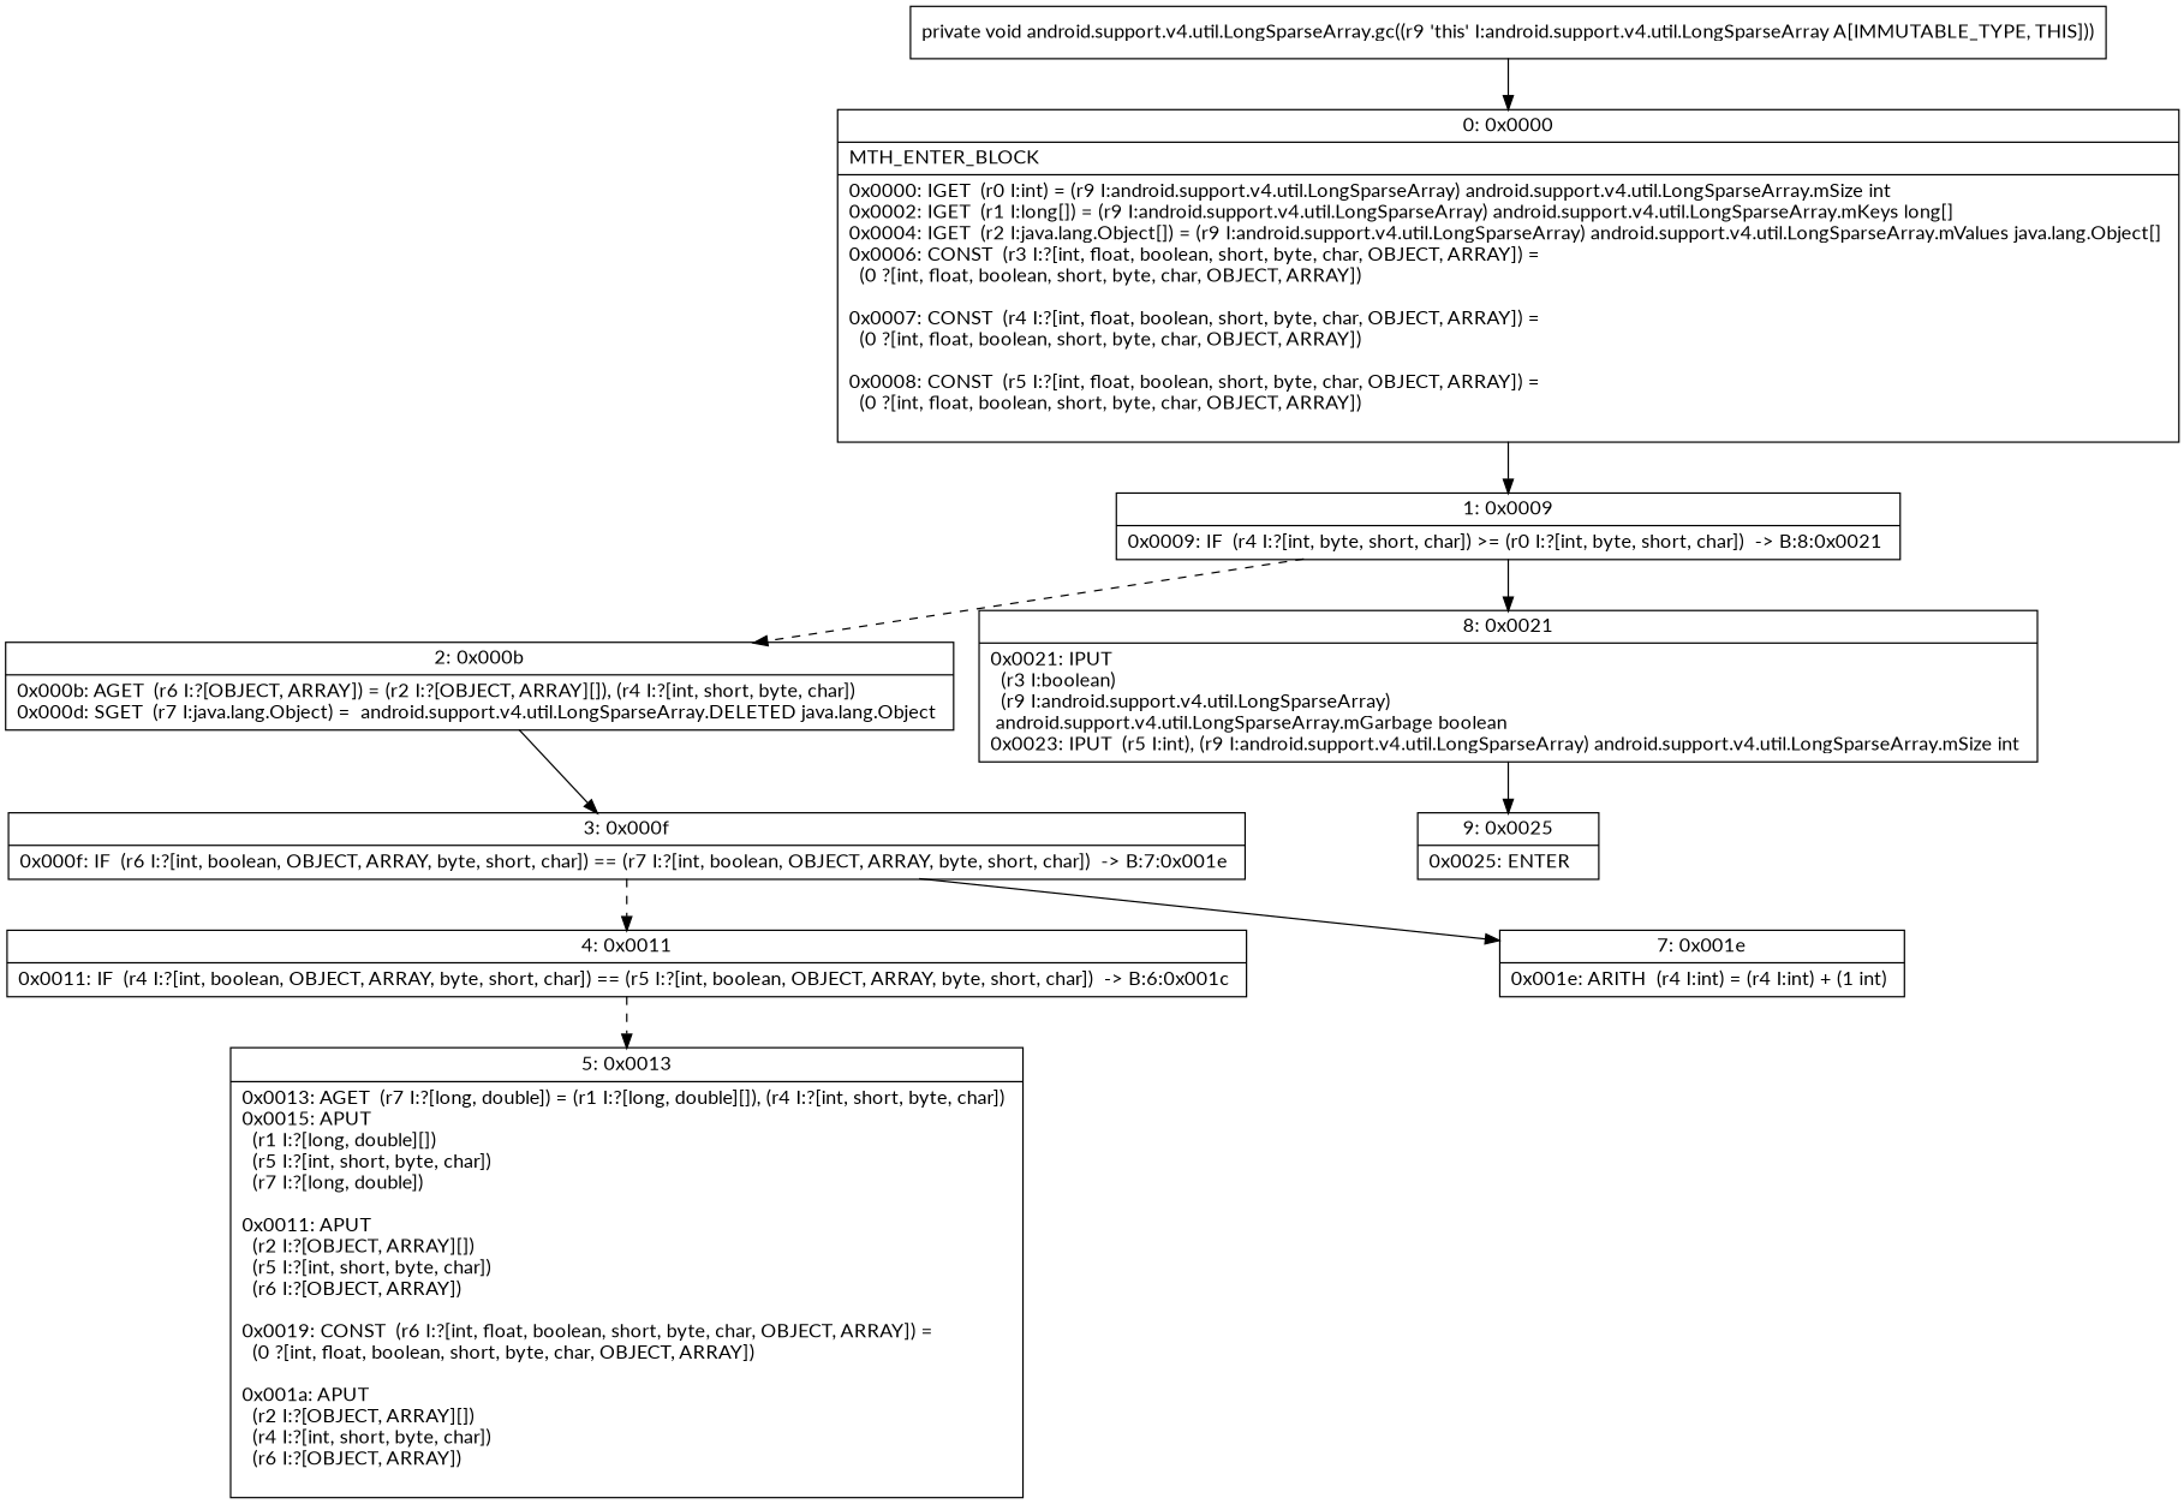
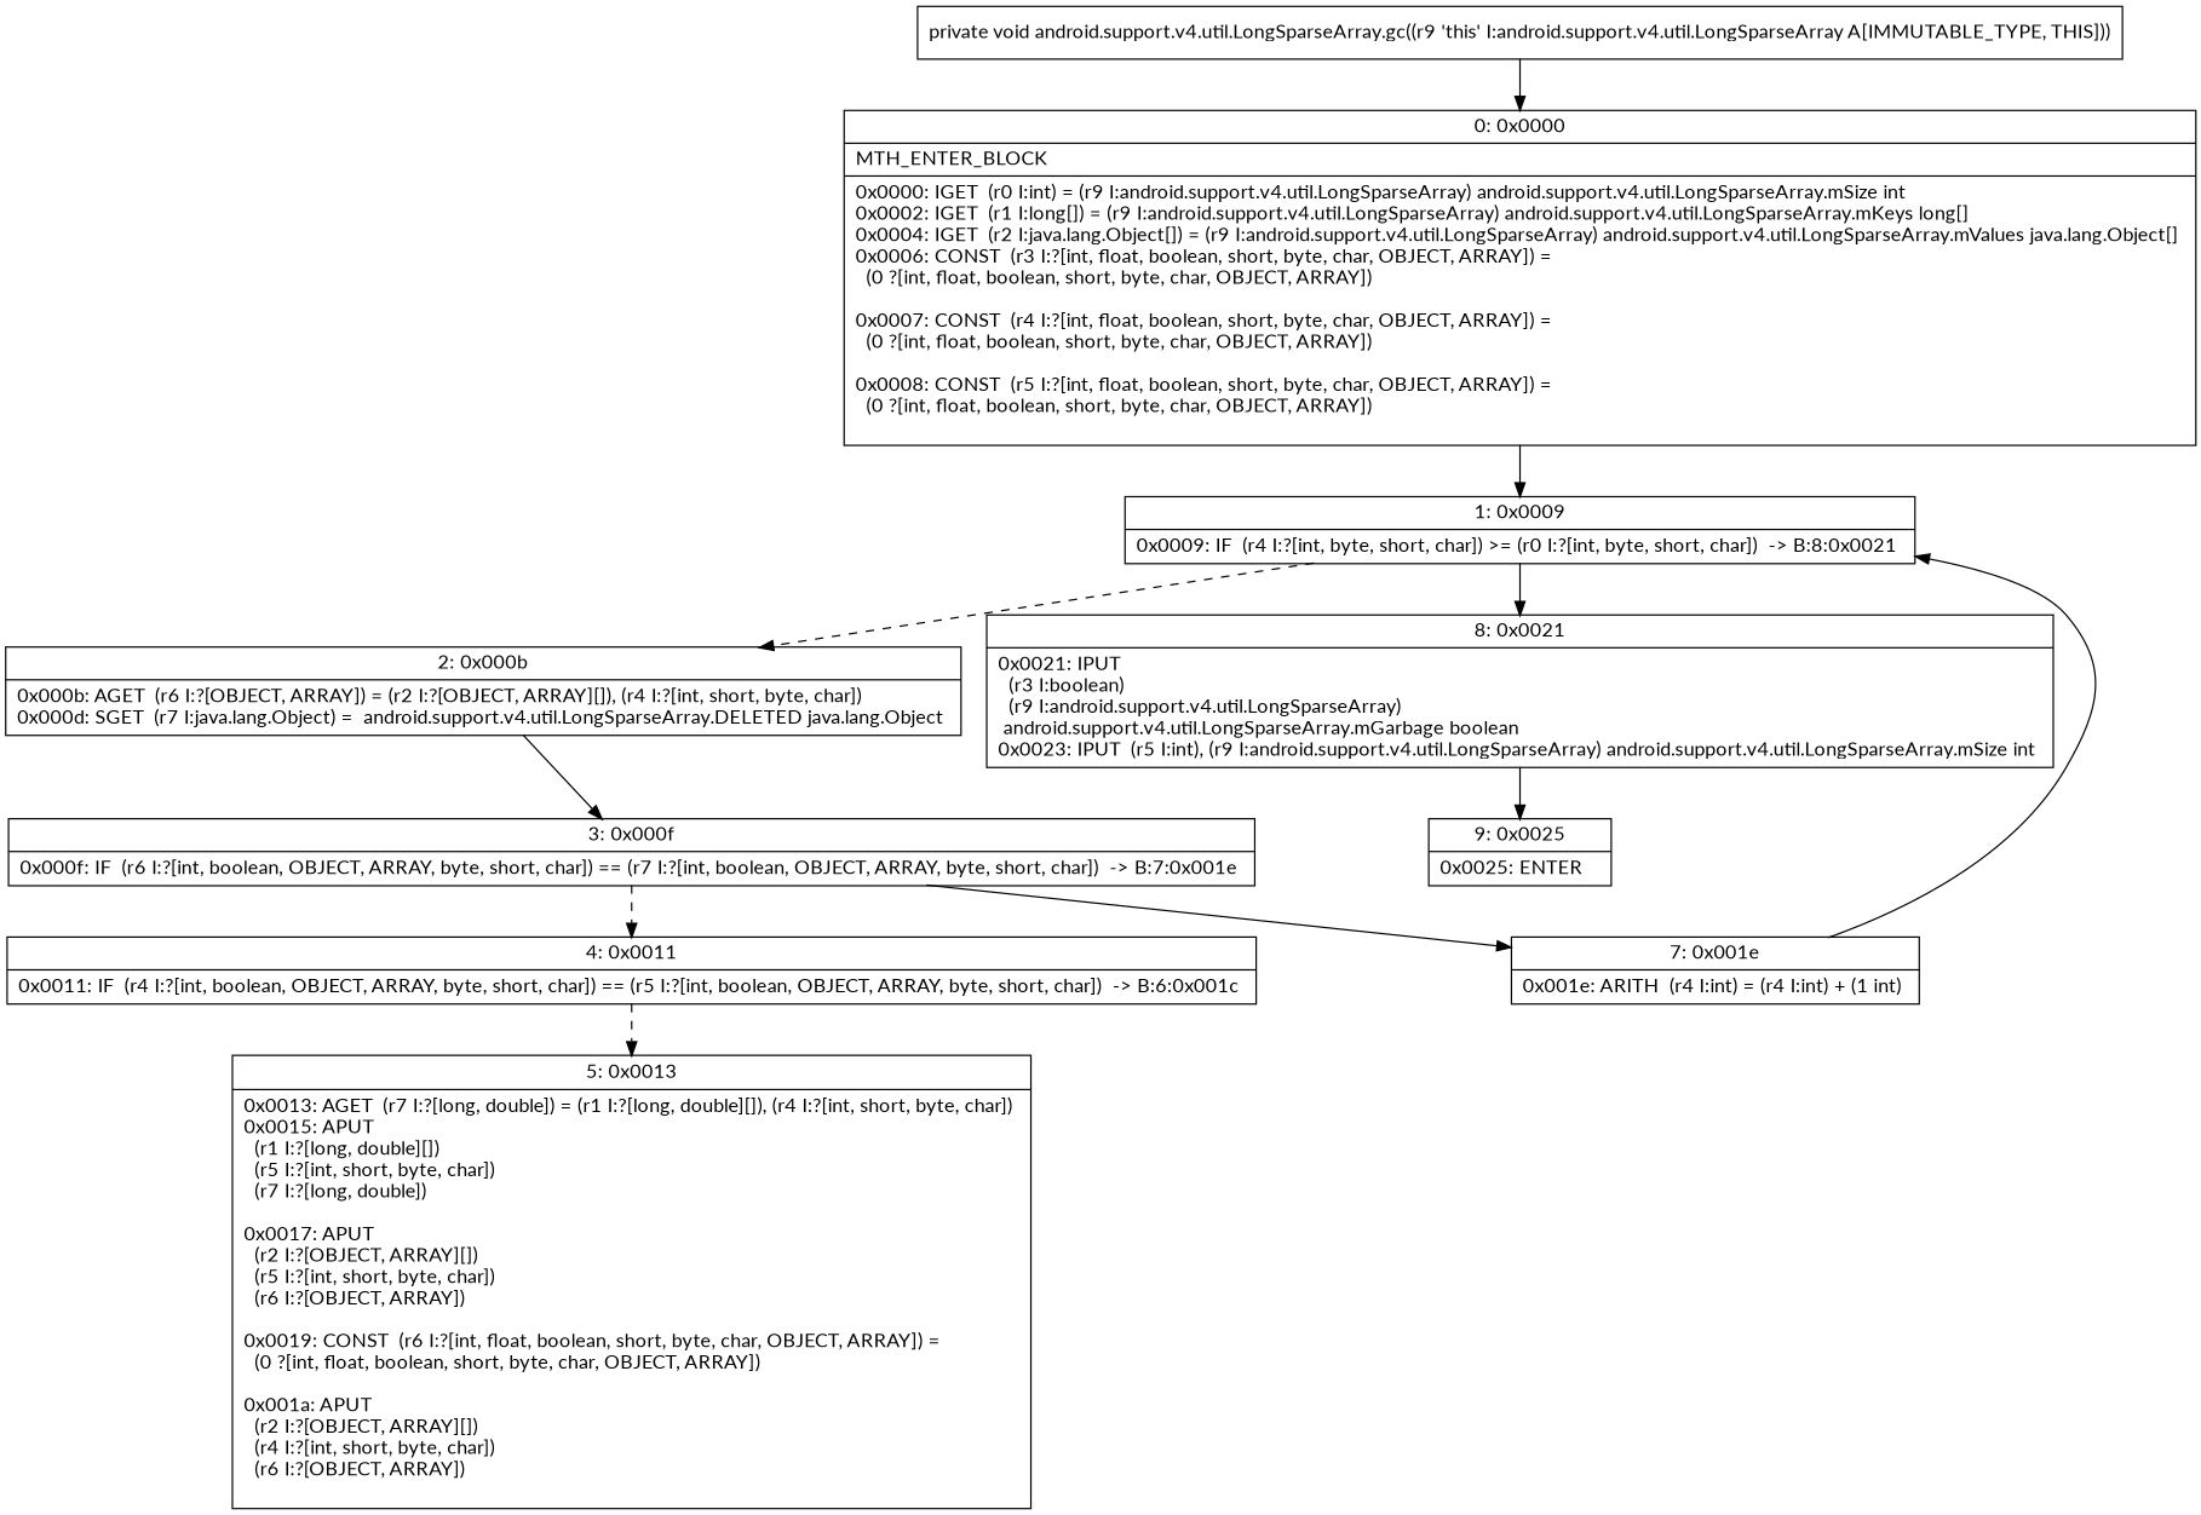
  digraph {
    fontname=Lato
    node [fontname=Lato shape=record]
    edge [fontname=Lato]
    n1 [label="{0\:\ 0x0000|MTH_ENTER_BLOCK\l|0x0000: IGET  (r0 I:int) = (r9 I:android.support.v4.util.LongSparseArray) android.support.v4.util.LongSparseArray.mSize int \l0x0002: IGET  (r1 I:long[]) = (r9 I:android.support.v4.util.LongSparseArray) android.support.v4.util.LongSparseArray.mKeys long[] \l0x0004: IGET  (r2 I:java.lang.Object[]) = (r9 I:android.support.v4.util.LongSparseArray) android.support.v4.util.LongSparseArray.mValues java.lang.Object[] \l0x0006: CONST  (r3 I:?[int, float, boolean, short, byte, char, OBJECT, ARRAY]) = \l  (0 ?[int, float, boolean, short, byte, char, OBJECT, ARRAY])\l \l0x0007: CONST  (r4 I:?[int, float, boolean, short, byte, char, OBJECT, ARRAY]) = \l  (0 ?[int, float, boolean, short, byte, char, OBJECT, ARRAY])\l \l0x0008: CONST  (r5 I:?[int, float, boolean, short, byte, char, OBJECT, ARRAY]) = \l  (0 ?[int, float, boolean, short, byte, char, OBJECT, ARRAY])\l \l}"]
    n2 [label="{1\:\ 0x0009|0x0009: IF  (r4 I:?[int, byte, short, char]) \>= (r0 I:?[int, byte, short, char])  \-\> B:8:0x0021 \l}"]
    n3 [label="{2\:\ 0x000b|0x000b: AGET  (r6 I:?[OBJECT, ARRAY]) = (r2 I:?[OBJECT, ARRAY][]), (r4 I:?[int, short, byte, char]) \l0x000d: SGET  (r7 I:java.lang.Object) =  android.support.v4.util.LongSparseArray.DELETED java.lang.Object \l}"]
    n4 [label="{8\:\ 0x0021|0x0021: IPUT  \l  (r3 I:boolean)\l  (r9 I:android.support.v4.util.LongSparseArray)\l android.support.v4.util.LongSparseArray.mGarbage boolean \l0x0023: IPUT  (r5 I:int), (r9 I:android.support.v4.util.LongSparseArray) android.support.v4.util.LongSparseArray.mSize int \l}"]
    n5 [label="{3\:\ 0x000f|0x000f: IF  (r6 I:?[int, boolean, OBJECT, ARRAY, byte, short, char]) == (r7 I:?[int, boolean, OBJECT, ARRAY, byte, short, char])  \-\> B:7:0x001e \l}"]
    n6 [label="{9\:\ 0x0025|0x0025: ENTER   \l}"]
    n7 [label="{4\:\ 0x0011|0x0011: IF  (r4 I:?[int, boolean, OBJECT, ARRAY, byte, short, char]) == (r5 I:?[int, boolean, OBJECT, ARRAY, byte, short, char])  \-\> B:6:0x001c \l}"]
    n8 [label="{7\:\ 0x001e|0x001e: ARITH  (r4 I:int) = (r4 I:int) + (1 int) \l}"]
-   n9 [label="{5\:\ 0x0013|0x0013: AGET  (r7 I:?[long, double]) = (r1 I:?[long, double][]), (r4 I:?[int, short, byte, char]) \l0x0015: APUT  \l  (r1 I:?[long, double][])\l  (r5 I:?[int, short, byte, char])\l  (r7 I:?[long, double])\l \l0x0011: APUT  \l  (r2 I:?[OBJECT, ARRAY][])\l  (r5 I:?[int, short, byte, char])\l  (r6 I:?[OBJECT, ARRAY])\l \l0x0019: CONST  (r6 I:?[int, float, boolean, short, byte, char, OBJECT, ARRAY]) = \l  (0 ?[int, float, boolean, short, byte, char, OBJECT, ARRAY])\l \l0x001a: APUT  \l  (r2 I:?[OBJECT, ARRAY][])\l  (r4 I:?[int, short, byte, char])\l  (r6 I:?[OBJECT, ARRAY])\l \l}"]
+   n9 [label="{5\:\ 0x0013|0x0013: AGET  (r7 I:?[long, double]) = (r1 I:?[long, double][]), (r4 I:?[int, short, byte, char]) \l0x0015: APUT  \l  (r1 I:?[long, double][])\l  (r5 I:?[int, short, byte, char])\l  (r7 I:?[long, double])\l \l0x0017: APUT  \l  (r2 I:?[OBJECT, ARRAY][])\l  (r5 I:?[int, short, byte, char])\l  (r6 I:?[OBJECT, ARRAY])\l \l0x0019: CONST  (r6 I:?[int, float, boolean, short, byte, char, OBJECT, ARRAY]) = \l  (0 ?[int, float, boolean, short, byte, char, OBJECT, ARRAY])\l \l0x001a: APUT  \l  (r2 I:?[OBJECT, ARRAY][])\l  (r4 I:?[int, short, byte, char])\l  (r6 I:?[OBJECT, ARRAY])\l \l}"]
    n10 [label="{private void android.support.v4.util.LongSparseArray.gc((r9 'this' I:android.support.v4.util.LongSparseArray A[IMMUTABLE_TYPE, THIS])) }"]
    n1 -> n2
    n2 -> n3 [style=dashed]
    n2 -> n4
    n3 -> n5
    n4 -> n6
    n5 -> n7 [style=dashed]
    n5 -> n8
    n7 -> n9 [style=dashed]
+   n8 -> n2
    n10 -> n1
  }
